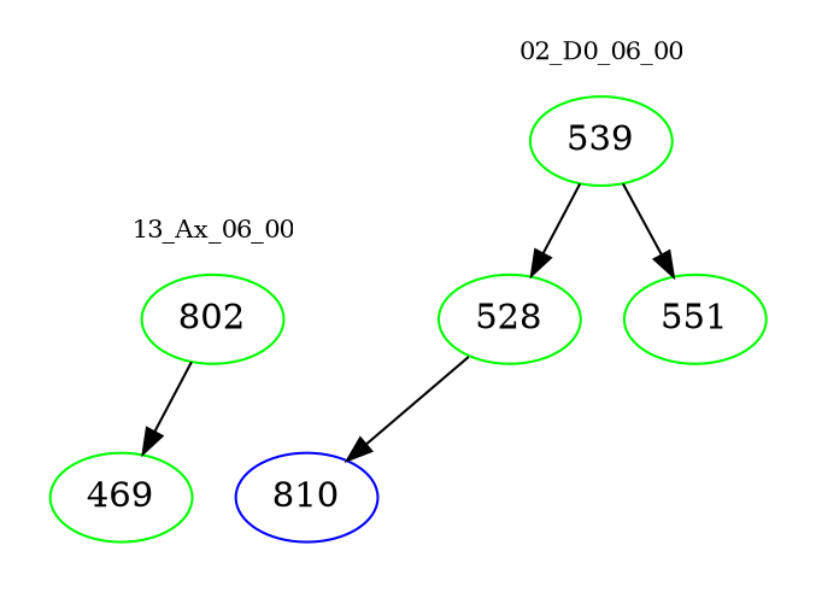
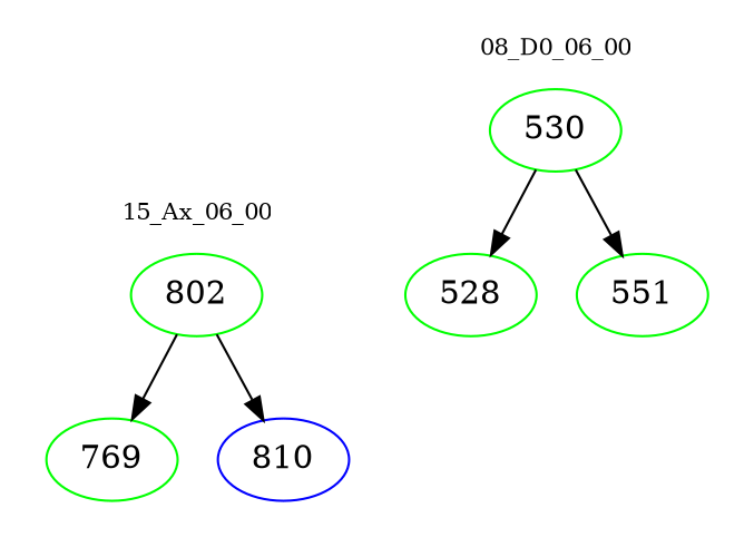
  digraph {
    node [color=green]
    edge [color=black]
    n1 [label=802]
-   n2 [label=469]
+   n2 [label=769]
    n3 [color=blue label=810]
-   n4 [label=539]
+   n4 [label=530]
    n5 [label=528]
    n6 [label=551]
    subgraph cluster_1 {
      color=white
      fontsize=10
-     label="13_Ax_06_00"
+     label="15_Ax_06_00"
      n1
      n2
      n3
    }
    subgraph cluster_2 {
      color=white
      fontsize=10
-     label="02_D0_06_00"
+     label="08_D0_06_00"
      n4
      n5
      n6
    }
    n1 -> n2
-   n5 -> n3
+   n1 -> n3
    n4 -> n5
    n4 -> n6
  }
